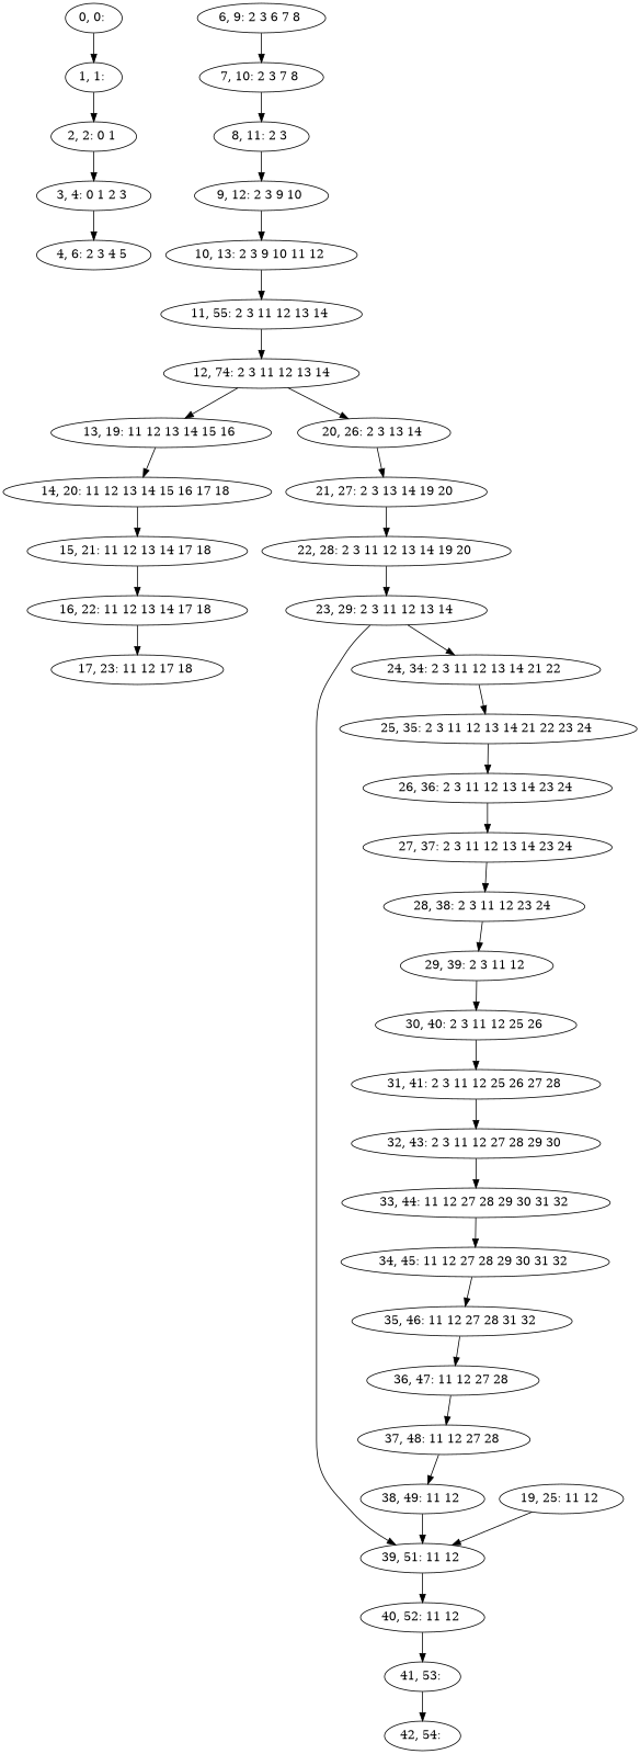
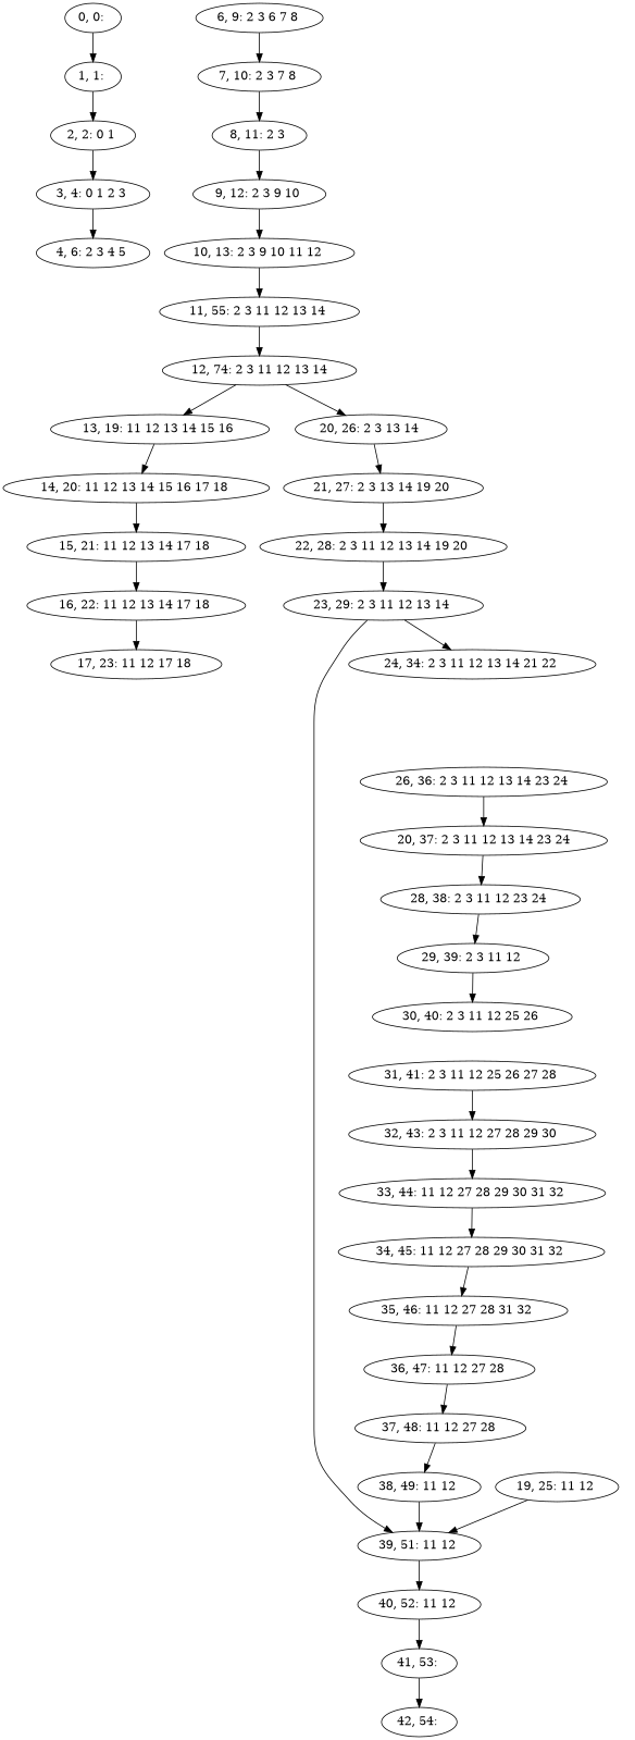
  digraph {
    n1 [label="0, 0: "]
    n2 [label="1, 1: "]
    n3 [label="2, 2: 0 1 "]
    n4 [label="3, 4: 0 1 2 3 "]
    n5 [label="4, 6: 2 3 4 5 "]
    n6 [label="6, 9: 2 3 6 7 8 "]
    n7 [label="7, 10: 2 3 7 8 "]
    n8 [label="8, 11: 2 3 "]
    n9 [label="9, 12: 2 3 9 10 "]
    n10 [label="10, 13: 2 3 9 10 11 12 "]
    n11 [label="11, 55: 2 3 11 12 13 14 "]
    n12 [label="12, 74: 2 3 11 12 13 14"]
    n13 [label="13, 19: 11 12 13 14 15 16 "]
    n14 [label="20, 26: 2 3 13 14 "]
    n15 [label="14, 20: 11 12 13 14 15 16 17 18 "]
    n16 [label="21, 27: 2 3 13 14 19 20 "]
    n17 [label="15, 21: 11 12 13 14 17 18 "]
    n18 [label="16, 22: 11 12 13 14 17 18 "]
    n19 [label="17, 23: 11 12 17 18 "]
    n20 [label="19, 25: 11 12 "]
    n21 [label="39, 51: 11 12 "]
    n22 [label="40, 52: 11 12 "]
    n23 [label="22, 28: 2 3 11 12 13 14 19 20 "]
    n24 [label="23, 29: 2 3 11 12 13 14 "]
    n25 [label="24, 34: 2 3 11 12 13 14 21 22 "]
-   n26 [label="25, 35: 2 3 11 12 13 14 21 22 23 24 "]
    n27 [label="26, 36: 2 3 11 12 13 14 23 24 "]
-   n28 [label="27, 37: 2 3 11 12 13 14 23 24 "]
+   n28 [label="20, 37: 2 3 11 12 13 14 23 24"]
    n29 [label="28, 38: 2 3 11 12 23 24 "]
    n30 [label="29, 39: 2 3 11 12 "]
    n31 [label="30, 40: 2 3 11 12 25 26 "]
    n32 [label="31, 41: 2 3 11 12 25 26 27 28 "]
    n33 [label="32, 43: 2 3 11 12 27 28 29 30 "]
    n34 [label="33, 44: 11 12 27 28 29 30 31 32 "]
    n35 [label="34, 45: 11 12 27 28 29 30 31 32 "]
    n36 [label="35, 46: 11 12 27 28 31 32 "]
    n37 [label="36, 47: 11 12 27 28 "]
    n38 [label="37, 48: 11 12 27 28 "]
    n39 [label="38, 49: 11 12 "]
    n40 [label="41, 53: "]
    n41 [label="42, 54: "]
    n1 -> n2
    n2 -> n3
    n3 -> n4
    n4 -> n5
    n6 -> n7
    n7 -> n8
    n8 -> n9
    n9 -> n10
    n10 -> n11
    n11 -> n12
    n12 -> n13
    n12 -> n14
    n13 -> n15
    n14 -> n16
    n15 -> n17
    n16 -> n23
    n17 -> n18
    n18 -> n19
    n20 -> n21
    n21 -> n22
    n22 -> n40
    n23 -> n24
    n24 -> n21
    n24 -> n25
-   n25 -> n26
-   n26 -> n27
    n27 -> n28
    n28 -> n29
    n29 -> n30
    n30 -> n31
-   n31 -> n32
    n32 -> n33
    n33 -> n34
    n34 -> n35
    n35 -> n36
    n36 -> n37
    n37 -> n38
    n38 -> n39
    n39 -> n21
    n40 -> n41
  }
